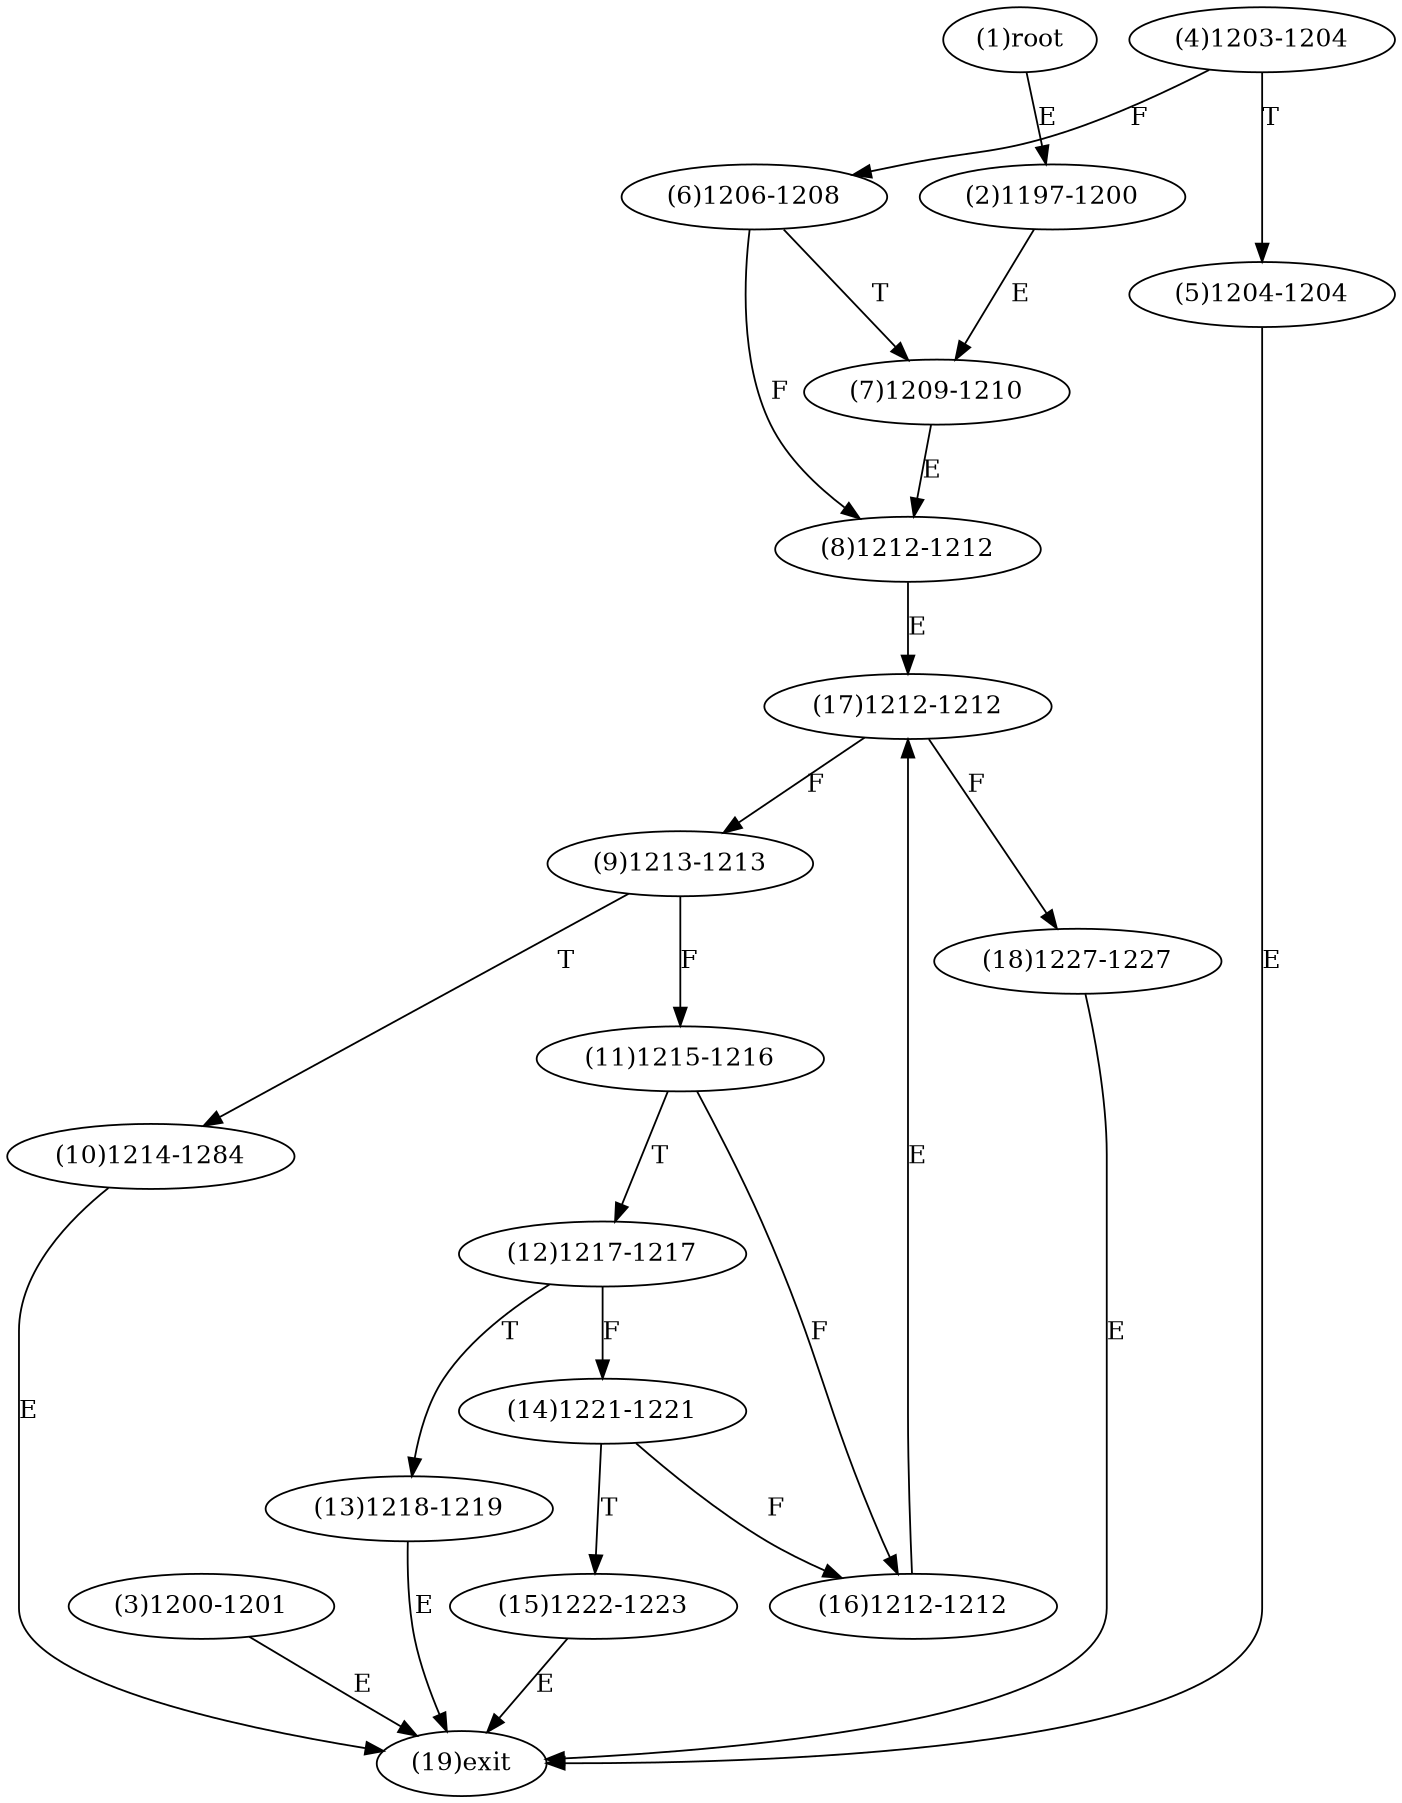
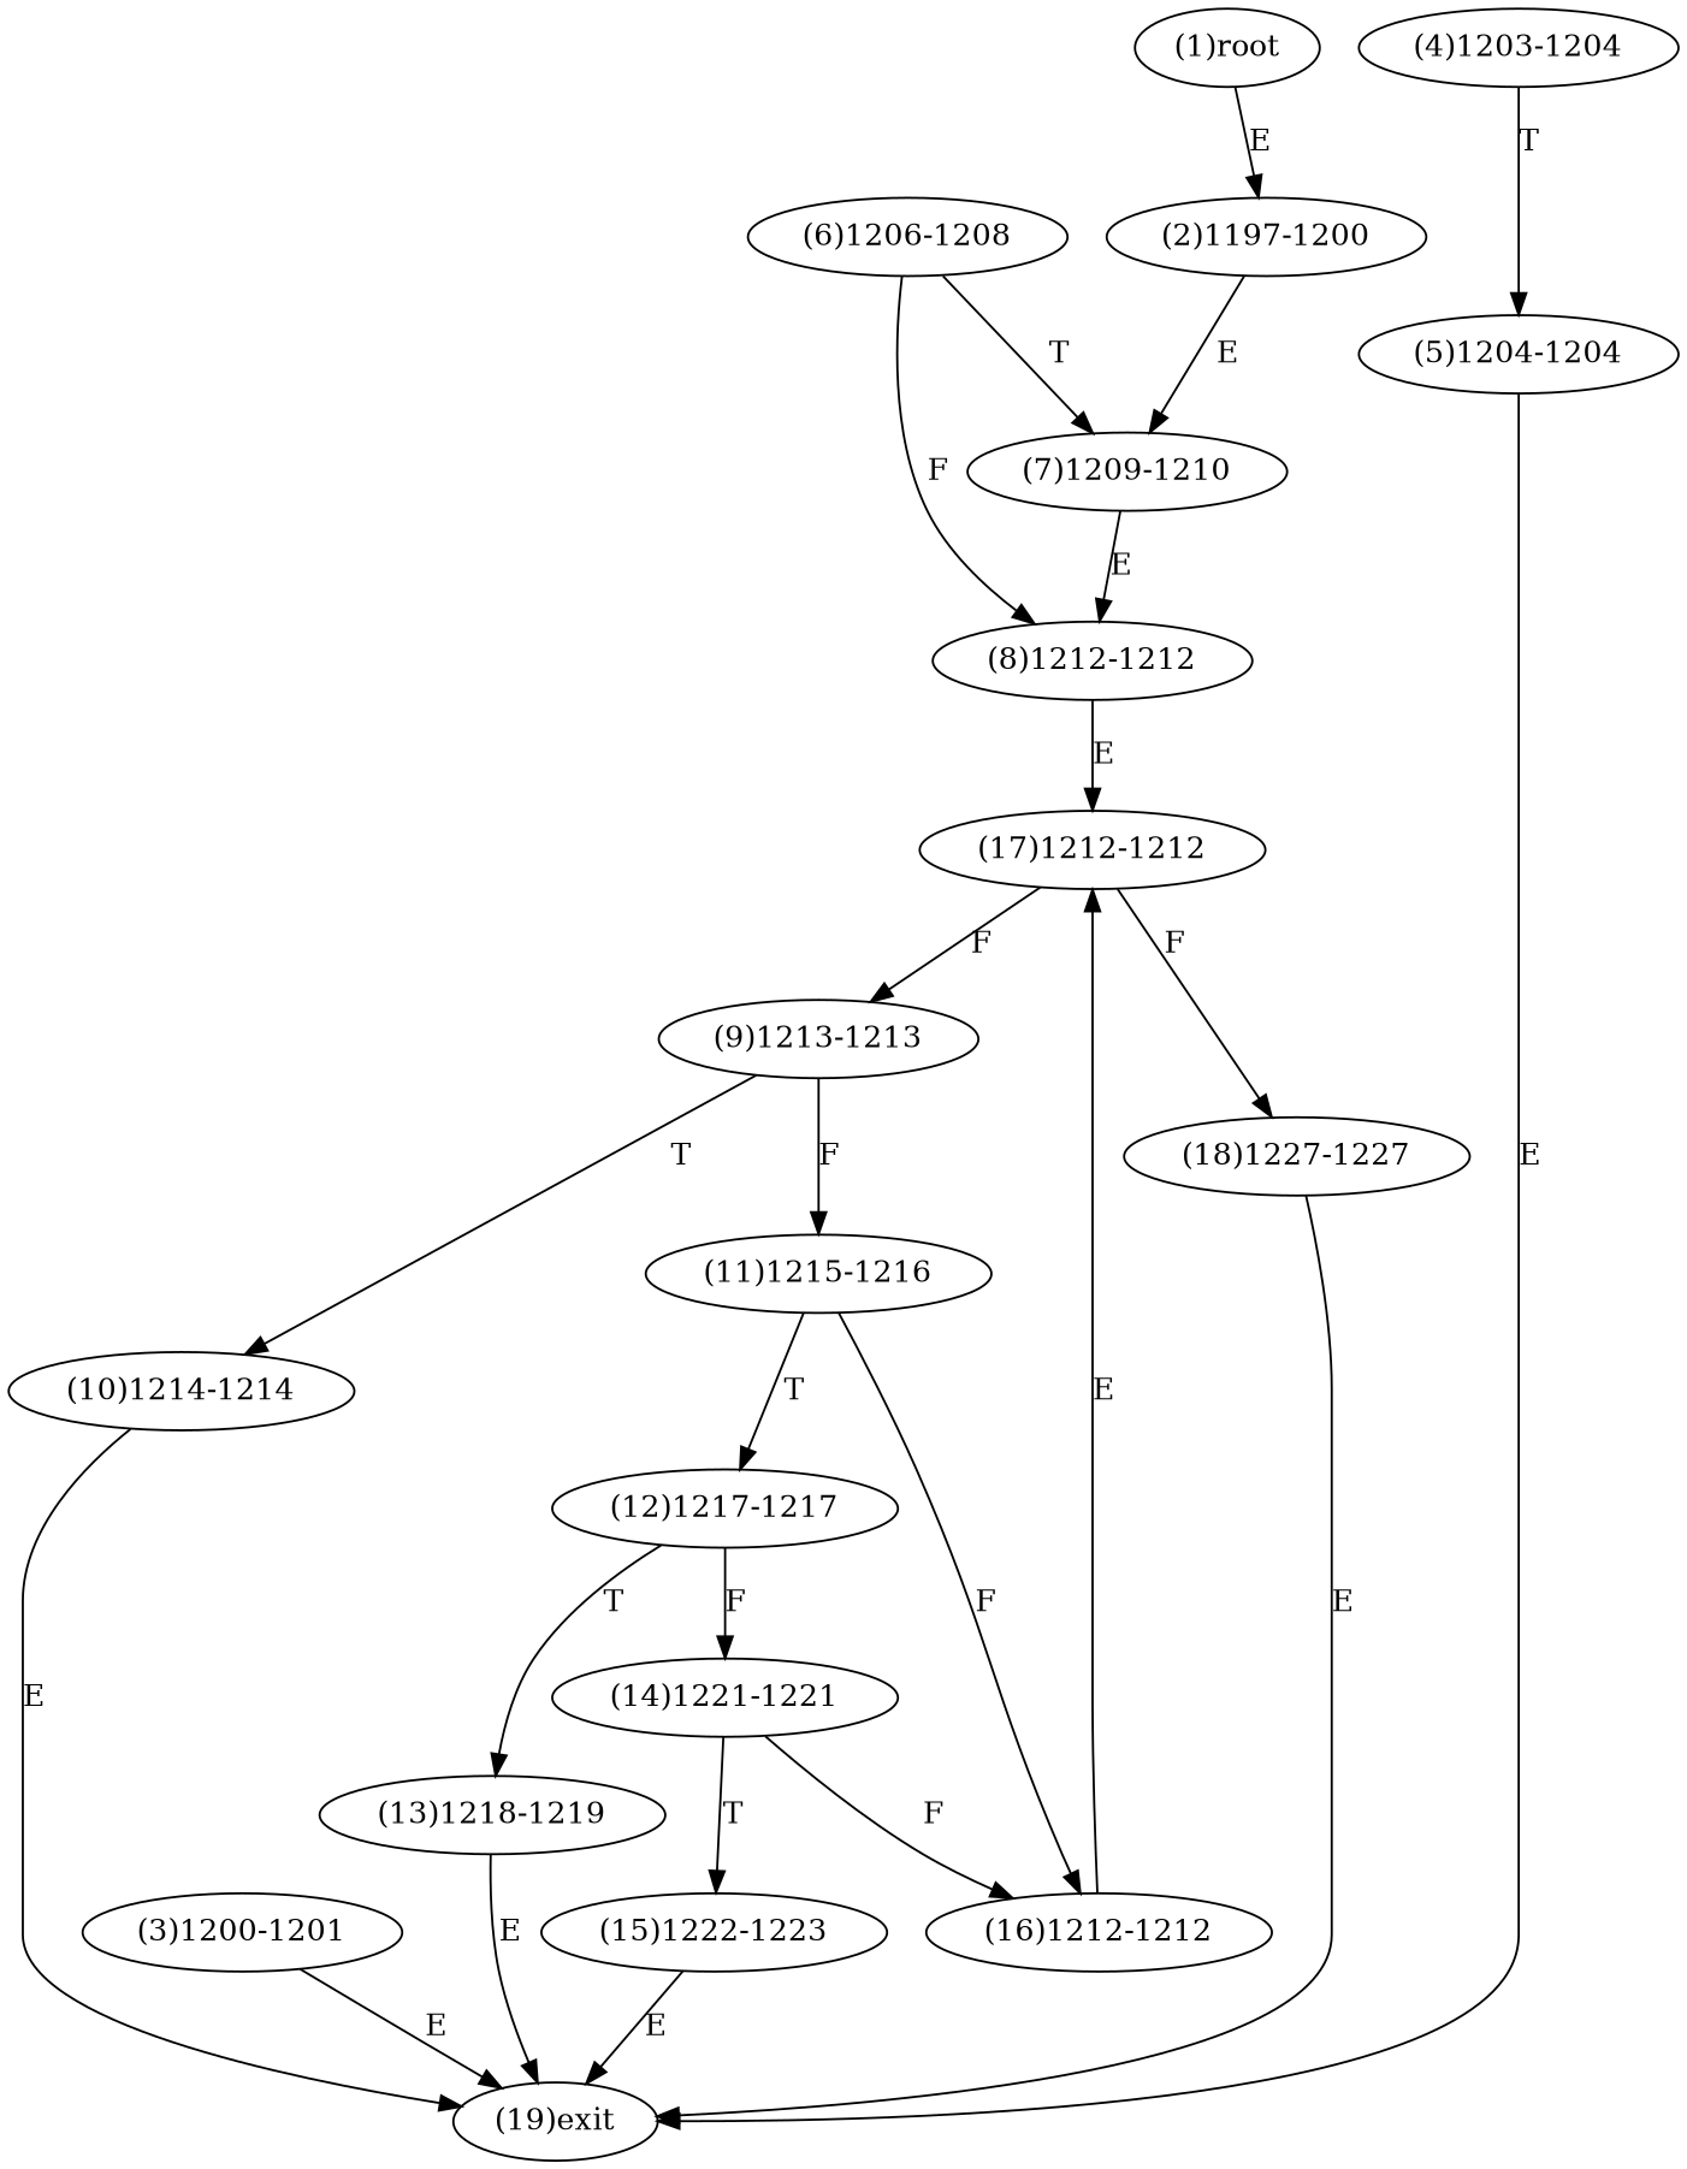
  digraph {
    n1 [label="(1)root"]
    n2 [label="(2)1197-1200"]
    n3 [label="(7)1209-1210"]
    n4 [label="(4)1203-1204"]
    n5 [label="(5)1204-1204"]
    n6 [label="(6)1206-1208"]
    n7 [label="(3)1200-1201"]
    n8 [label="(19)exit"]
    n9 [label="(8)1212-1212"]
    n10 [label="(17)1212-1212"]
    n11 [label="(9)1213-1213"]
    n12 [label="(18)1227-1227"]
-   n13 [label="(10)1214-1284"]
+   n13 [label="(10)1214-1214"]
    n14 [label="(11)1215-1216"]
    n15 [label="(12)1217-1217"]
    n16 [label="(16)1212-1212"]
    n17 [label="(13)1218-1219"]
    n18 [label="(14)1221-1221"]
    n19 [label="(15)1222-1223"]
    n1 -> n2 [label=E]
    n2 -> n3 [label=E]
    n3 -> n9 [label=E]
    n4 -> n5 [label=T]
-   n4 -> n6 [label=F]
    n5 -> n8 [label=E]
    n6 -> n3 [label=T]
    n6 -> n9 [label=F]
    n7 -> n8 [label=E]
    n9 -> n10 [label=E]
    n10 -> n11 [label=F]
    n10 -> n12 [label=F]
    n11 -> n13 [label=T]
    n11 -> n14 [label=F]
    n12 -> n8 [label=E]
    n13 -> n8 [label=E]
    n14 -> n15 [label=T]
    n14 -> n16 [label=F]
    n15 -> n17 [label=T]
    n15 -> n18 [label=F]
    n16 -> n10 [label=E]
    n17 -> n8 [label=E]
    n18 -> n16 [label=F]
    n18 -> n19 [label=T]
    n19 -> n8 [label=E]
  }
